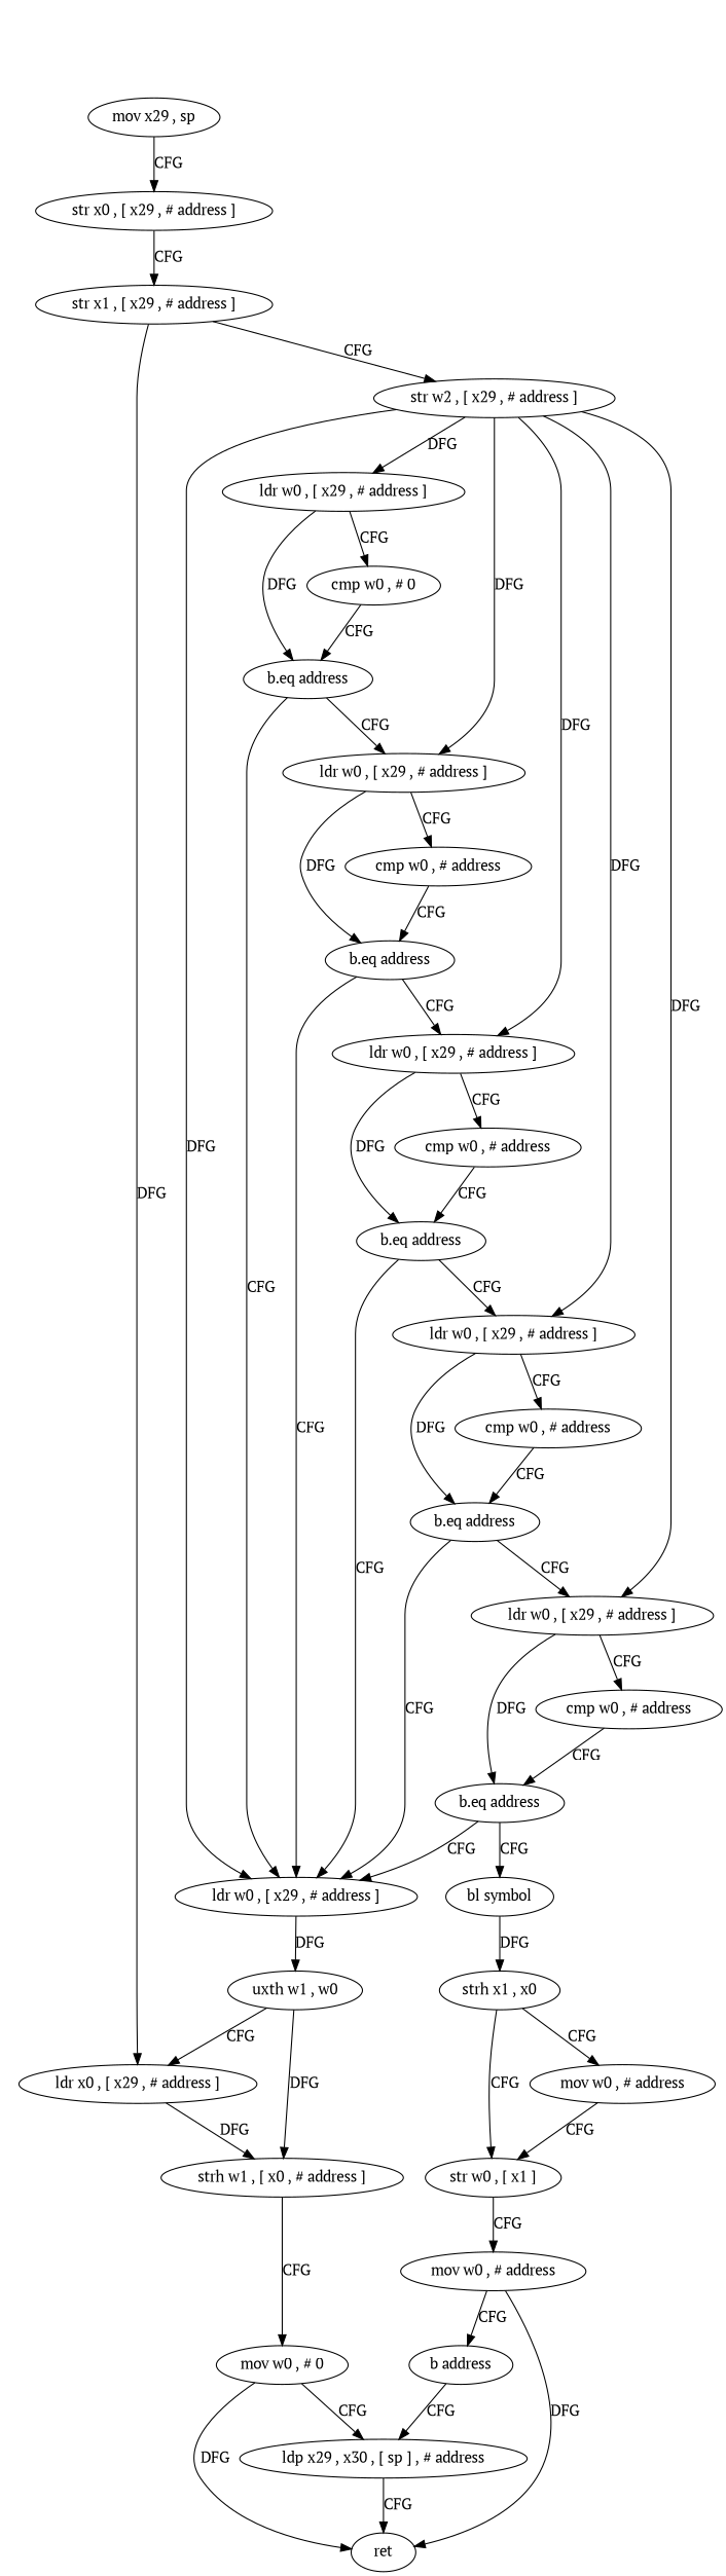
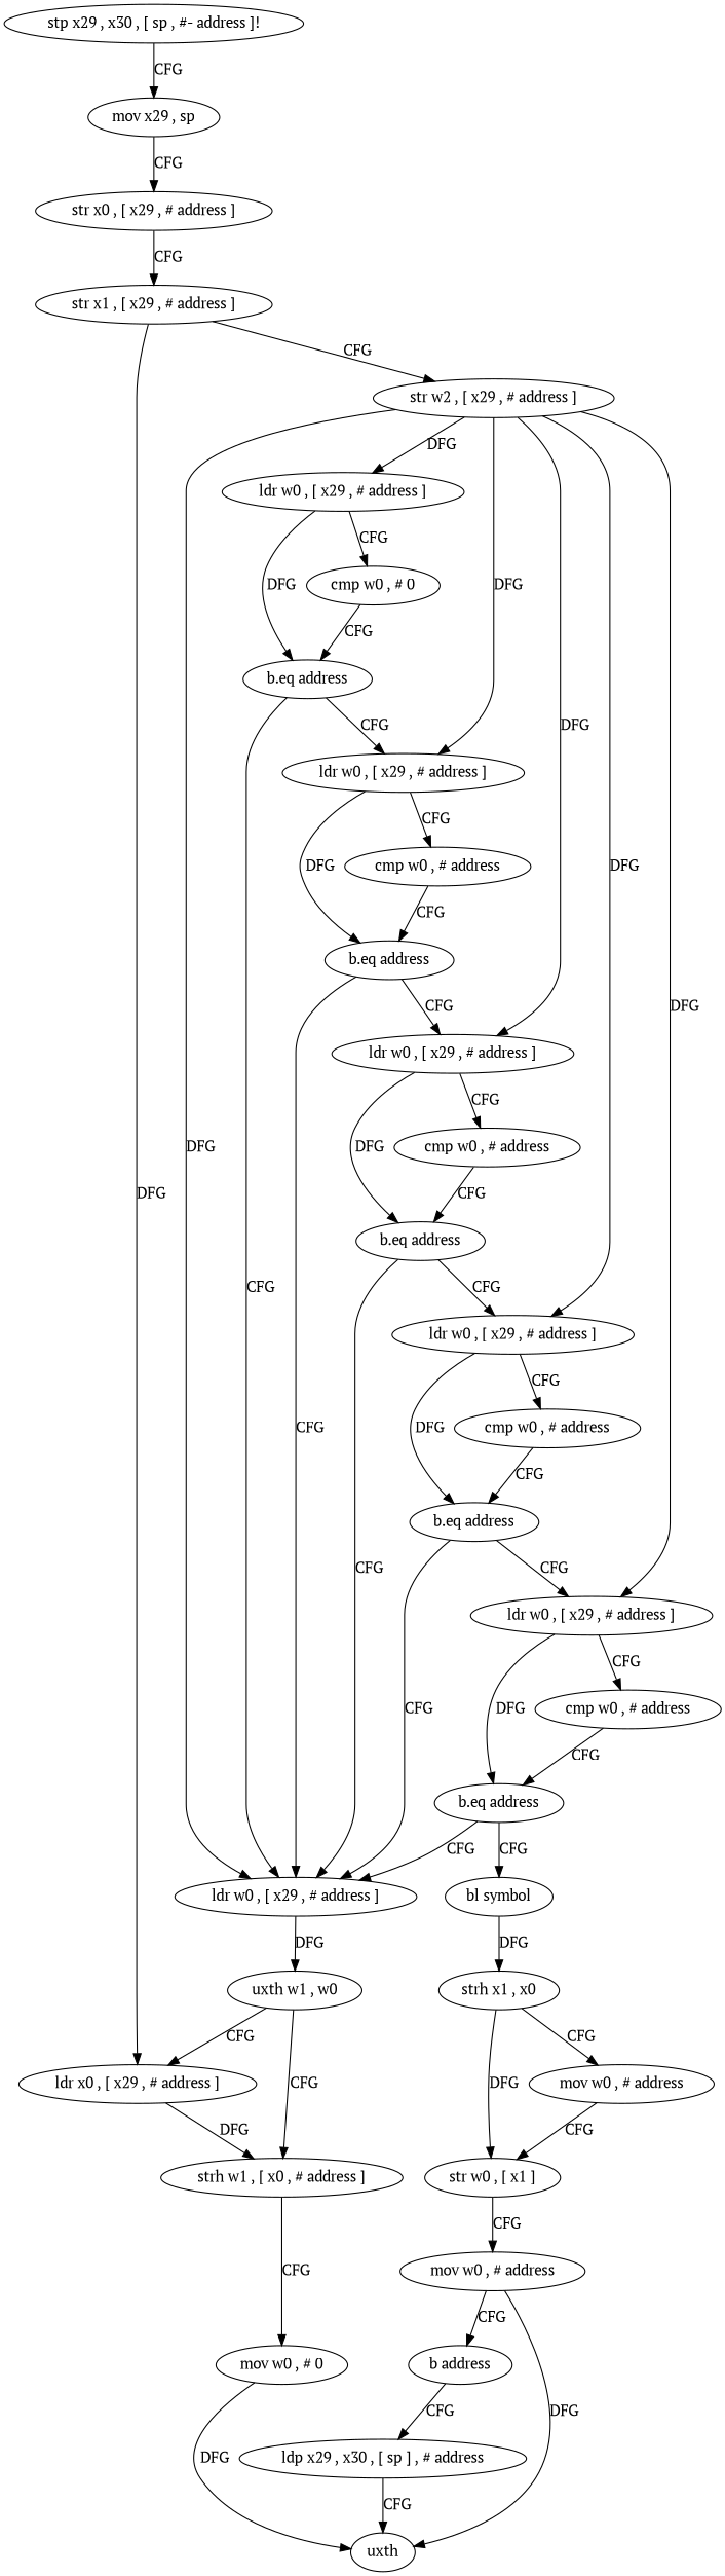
  digraph {
    fontname="PT Serif"
    node [fontname="PT Serif"]
    edge [fontname="PT Serif"]
+   n1 [label="stp x29 , x30 , [ sp , #- address ]!"]
    n2 [label="mov x29 , sp"]
    n3 [label="str x0 , [ x29 , # address ]"]
    n4 [label="str x1 , [ x29 , # address ]"]
    n5 [label="str w2 , [ x29 , # address ]"]
    n6 [label="ldr x0 , [ x29 , # address ]"]
    n7 [label="ldr w0 , [ x29 , # address ]"]
    n8 [label="ldr w0 , [ x29 , # address ]"]
    n9 [label="ldr w0 , [ x29 , # address ]"]
    n10 [label="ldr w0 , [ x29 , # address ]"]
    n11 [label="ldr w0 , [ x29 , # address ]"]
    n12 [label="ldr w0 , [ x29 , # address ]"]
    n13 [label="strh w1 , [ x0 , # address ]"]
    n14 [label="cmp w0 , # 0"]
    n15 [label="b.eq address"]
    n16 [label="uxth w1 , w0"]
    n17 [label="cmp w0 , # address"]
    n18 [label="b.eq address"]
    n19 [label="cmp w0 , # address"]
    n20 [label="b.eq address"]
    n21 [label="cmp w0 , # address"]
    n22 [label="b.eq address"]
    n23 [label="cmp w0 , # address"]
    n24 [label="b.eq address"]
    n25 [label="mov w0 , # 0"]
    n26 [label="ldp x29 , x30 , [ sp ] , # address"]
-   n27 [label=ret]
+   n27 [label=uxth]
    n28 [label="bl symbol"]
    n29 [label="strh x1 , x0"]
    n30 [label="mov w0 , # address"]
    n31 [label="str w0 , [ x1 ]"]
    n32 [label="mov w0 , # address"]
    n33 [label="b address"]
+   n1 -> n2 [label=CFG]
    n2 -> n3 [label=CFG]
    n3 -> n4 [label=CFG]
    n4 -> n5 [label=CFG]
    n4 -> n6 [label=DFG]
    n5 -> n7 [label=DFG]
    n5 -> n8 [label=DFG]
    n5 -> n9 [label=DFG]
    n5 -> n10 [label=DFG]
    n5 -> n11 [label=DFG]
    n5 -> n12 [label=DFG]
    n6 -> n13 [label=DFG]
    n7 -> n14 [label=CFG]
    n7 -> n15 [label=DFG]
    n8 -> n16 [label=DFG]
    n9 -> n17 [label=CFG]
    n9 -> n18 [label=DFG]
    n10 -> n19 [label=CFG]
    n10 -> n20 [label=DFG]
    n11 -> n21 [label=CFG]
    n11 -> n22 [label=DFG]
    n12 -> n23 [label=CFG]
    n12 -> n24 [label=DFG]
    n13 -> n25 [label=CFG]
    n14 -> n15 [label=CFG]
    n15 -> n8 [label=CFG]
    n15 -> n9 [label=CFG]
    n16 -> n6 [label=CFG]
-   n16 -> n13 [label=DFG]
+   n16 -> n13 [label=CFG]
    n17 -> n18 [label=CFG]
    n18 -> n8 [label=CFG]
    n18 -> n10 [label=CFG]
    n19 -> n20 [label=CFG]
    n20 -> n8 [label=CFG]
    n20 -> n11 [label=CFG]
    n21 -> n22 [label=CFG]
    n22 -> n8 [label=CFG]
    n22 -> n12 [label=CFG]
    n23 -> n24 [label=CFG]
    n24 -> n8 [label=CFG]
    n24 -> n28 [label=CFG]
-   n25 -> n26 [label=CFG]
    n25 -> n27 [label=DFG]
    n26 -> n27 [label=CFG]
    n28 -> n29 [label=DFG]
    n29 -> n30 [label=CFG]
-   n29 -> n31 [label=CFG]
+   n29 -> n31 [label=DFG]
    n30 -> n31 [label=CFG]
    n31 -> n32 [label=CFG]
    n32 -> n27 [label=DFG]
    n32 -> n33 [label=CFG]
    n33 -> n26 [label=CFG]
  }
